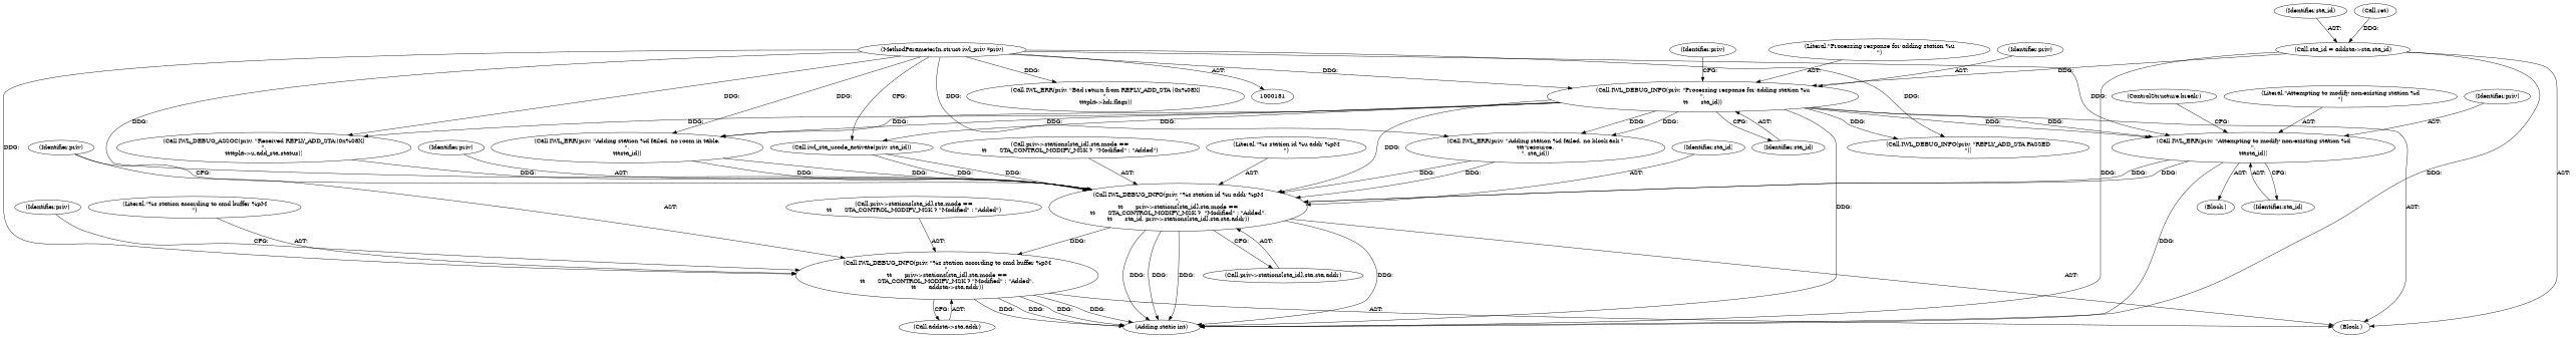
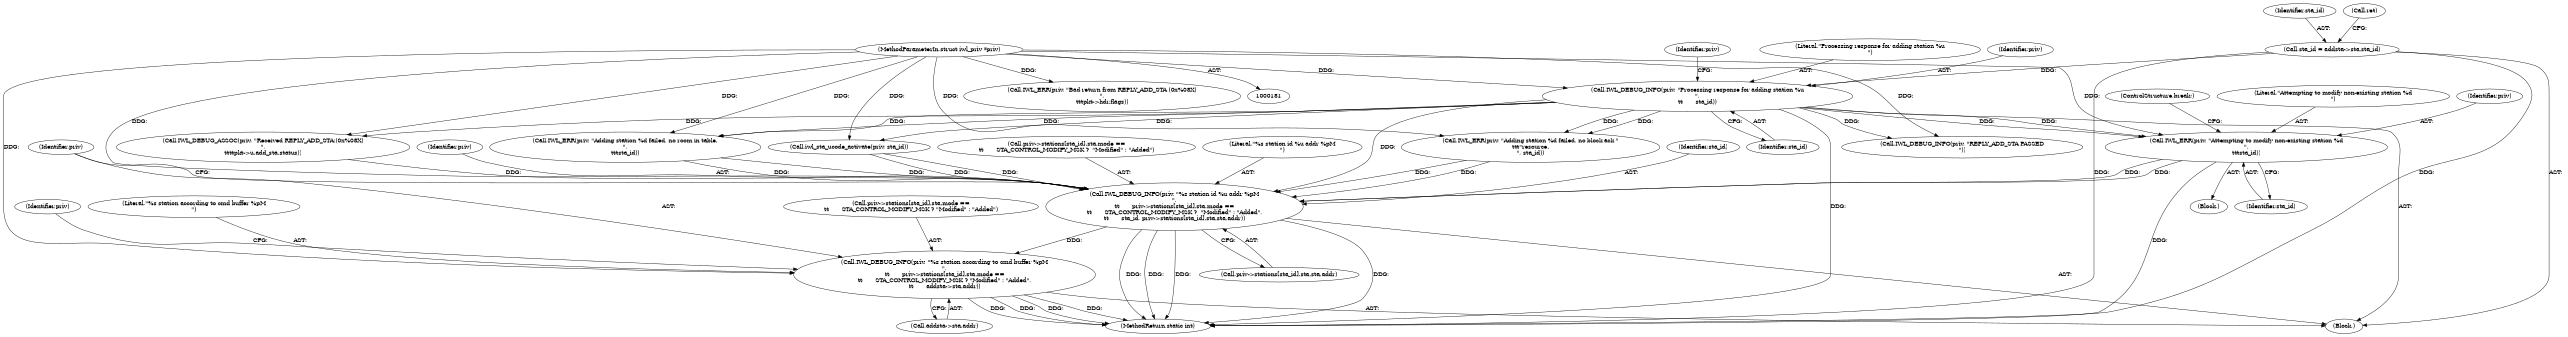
  digraph {
    n1 [label="(Call,IWL_ERR(priv, \"Attempting to modify non-existing station %d\n\",\n\t\t\tsta_id))"]
    n2 [label="(Call,IWL_DEBUG_INFO(priv, \"%s station id %u addr %pM\n\",\n\t\t       priv->stations[sta_id].sta.mode ==\n\t\t       STA_CONTROL_MODIFY_MSK ?  \"Modified\" : \"Added\",\n\t\t       sta_id, priv->stations[sta_id].sta.sta.addr))"]
    n3 [label="(Identifier,sta_id)"]
-   n4 [label="(Adding,static int)"]
+   n4 [label="(MethodReturn,static int)"]
    n5 [label="(Block,)"]
    n6 [label="(Block,)"]
    n7 [label="(Call,IWL_DEBUG_INFO(priv, \"%s station according to cmd buffer %pM\n\",\n\t\t       priv->stations[sta_id].sta.mode ==\n\t\t       STA_CONTROL_MODIFY_MSK ? \"Modified\" : \"Added\",\n\t\t       addsta->sta.addr))"]
    n8 [label="(Call,priv->stations[sta_id].sta.sta.addr)"]
    n9 [label="(Call,IWL_DEBUG_INFO(priv, \"Processing response for adding station %u\n\",\n\t\t       sta_id))"]
    n10 [label="(Call,IWL_ERR(priv, \"Adding station %d failed, no block ack \"\n\t\t\t\"resource.\n\", sta_id))"]
    n11 [label="(Call,iwl_sta_ucode_activate(priv, sta_id))"]
    n12 [label="(Call,IWL_ERR(priv, \"Adding station %d failed, no room in table.\n\",\n\t\t\tsta_id))"]
    n13 [label="(Identifier,sta_id)"]
    n14 [label="(Call,IWL_DEBUG_INFO(priv, \"REPLY_ADD_STA PASSED\n\"))"]
    n15 [label="(Call,IWL_DEBUG_ASSOC(priv, \"Received REPLY_ADD_STA:(0x%08X)\n\",\n\t\t\t\tpkt->u.add_sta.status))"]
    n16 [label="(MethodParameterIn,struct iwl_priv *priv)"]
    n17 [label="(Call,IWL_ERR(priv, \"Bad return from REPLY_ADD_STA (0x%08X)\n\",\n\t\t\tpkt->hdr.flags))"]
    n18 [label=1000181]
    n19 [label="(Call,addsta->sta.addr)"]
    n20 [label="(Call,sta_id = addsta->sta.sta_id)"]
    n21 [label="(Identifier,priv)"]
    n22 [label="(Literal,\"%s station according to cmd buffer %pM\n\")"]
    n23 [label="(Call,priv->stations[sta_id].sta.mode ==\n\t\t       STA_CONTROL_MODIFY_MSK ? \"Modified\" : \"Added\")"]
    n24 [label="(Identifier,priv)"]
    n25 [label="(ControlStructure,break;)"]
    n26 [label="(Identifier,priv)"]
    n27 [label="(Identifier,sta_id)"]
    n28 [label="(Call,priv->stations[sta_id].sta.mode ==\n\t\t       STA_CONTROL_MODIFY_MSK ?  \"Modified\" : \"Added\")"]
    n29 [label="(Literal,\"%s station id %u addr %pM\n\")"]
    n30 [label="(Identifier,sta_id)"]
    n31 [label="(Literal,\"Attempting to modify non-existing station %d\n\")"]
    n32 [label="(Identifier,priv)"]
    n33 [label="(Identifier,priv)"]
    n34 [label="(Literal,\"Processing response for adding station %u\n\")"]
    n35 [label="(Call,ret)"]
    n36 [label="(Identifier,priv)"]
    n1 -> n2 [label="DDG: "]
    n1 -> n2 [label="DDG: "]
    n1 -> n3 [label="CFG: "]
    n1 -> n4 [label="DDG: "]
    n1 -> n5 [label="AST: "]
    n2 -> n4 [label="DDG: "]
    n2 -> n4 [label="DDG: "]
    n2 -> n4 [label="DDG: "]
    n2 -> n4 [label="DDG: "]
    n2 -> n6 [label="AST: "]
    n2 -> n7 [label="DDG: "]
    n2 -> n8 [label="CFG: "]
    n3 -> n1 [label="AST: "]
    n7 -> n4 [label="DDG: "]
    n7 -> n4 [label="DDG: "]
    n7 -> n4 [label="DDG: "]
    n7 -> n4 [label="DDG: "]
    n7 -> n6 [label="AST: "]
    n7 -> n19 [label="CFG: "]
    n8 -> n2 [label="AST: "]
    n9 -> n1 [label="DDG: "]
    n9 -> n1 [label="DDG: "]
    n9 -> n2 [label="DDG: "]
    n9 -> n4 [label="DDG: "]
    n9 -> n6 [label="AST: "]
    n9 -> n10 [label="DDG: "]
    n9 -> n10 [label="DDG: "]
    n9 -> n11 [label="DDG: "]
    n9 -> n12 [label="DDG: "]
    n9 -> n12 [label="DDG: "]
    n9 -> n13 [label="CFG: "]
    n9 -> n14 [label="DDG: "]
    n9 -> n15 [label="DDG: "]
    n10 -> n2 [label="DDG: "]
    n10 -> n2 [label="DDG: "]
    n11 -> n2 [label="DDG: "]
    n11 -> n2 [label="DDG: "]
    n12 -> n2 [label="DDG: "]
    n12 -> n2 [label="DDG: "]
    n13 -> n9 [label="AST: "]
    n15 -> n2 [label="DDG: "]
    n16 -> n1 [label="DDG: "]
    n16 -> n2 [label="DDG: "]
    n16 -> n7 [label="DDG: "]
    n16 -> n9 [label="DDG: "]
    n16 -> n10 [label="DDG: "]
-   n16 -> n11 [label="CFG: "]
+   n16 -> n11 [label="DDG: "]
    n16 -> n12 [label="DDG: "]
    n16 -> n14 [label="DDG: "]
    n16 -> n15 [label="DDG: "]
    n16 -> n17 [label="DDG: "]
    n16 -> n18 [label="AST: "]
    n19 -> n7 [label="AST: "]
    n20 -> n4 [label="DDG: "]
    n20 -> n4 [label="DDG: "]
    n20 -> n6 [label="AST: "]
    n20 -> n9 [label="DDG: "]
    n21 -> n9 [label="AST: "]
    n22 -> n7 [label="AST: "]
    n23 -> n7 [label="AST: "]
    n24 -> n2 [label="CFG: "]
    n24 -> n7 [label="AST: "]
    n25 -> n1 [label="CFG: "]
    n26 -> n9 [label="CFG: "]
    n27 -> n20 [label="AST: "]
    n28 -> n2 [label="AST: "]
    n29 -> n2 [label="AST: "]
    n30 -> n2 [label="AST: "]
    n31 -> n1 [label="AST: "]
    n32 -> n2 [label="AST: "]
    n33 -> n1 [label="AST: "]
    n34 -> n9 [label="AST: "]
-   n35 -> n20 [label="DDG: "]
+   n35 -> n20 [label="CFG: "]
    n36 -> n7 [label="CFG: "]
  }
